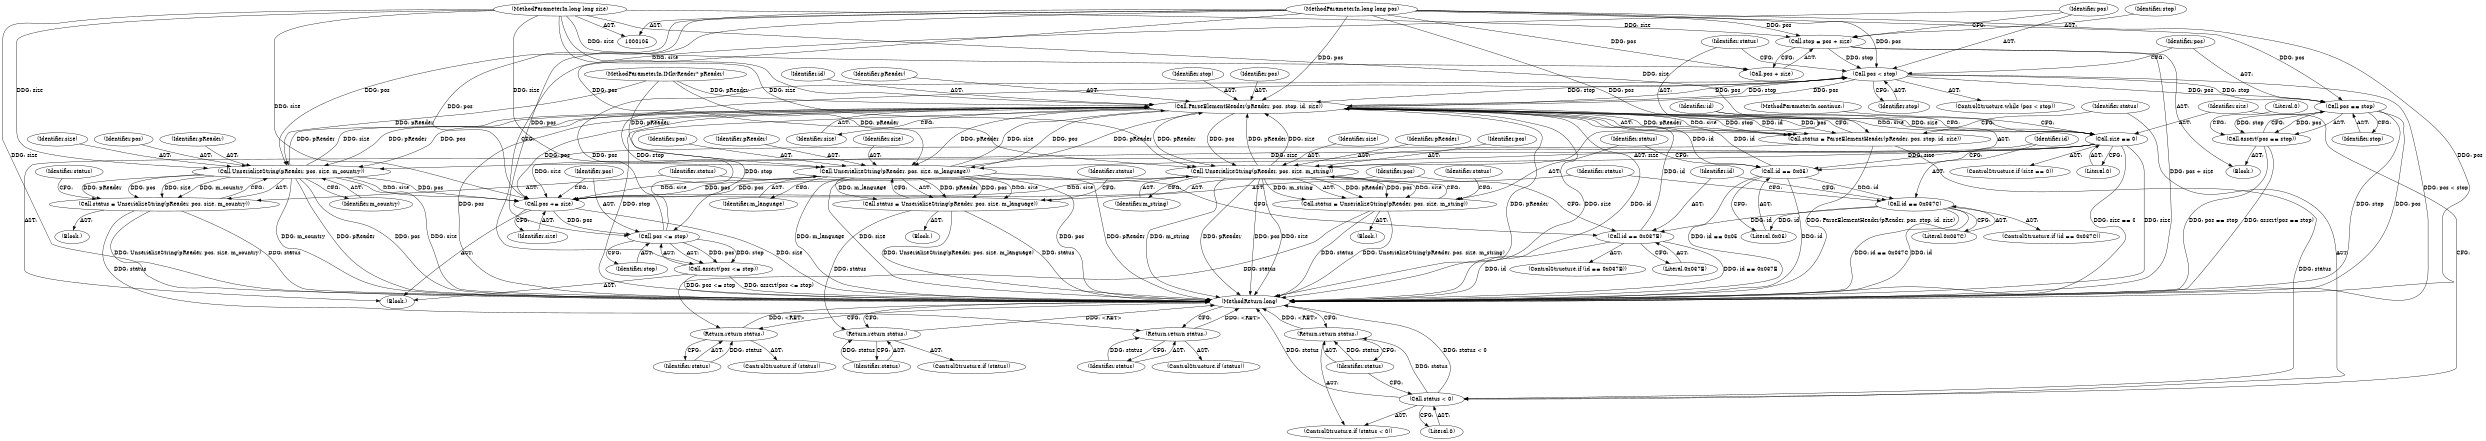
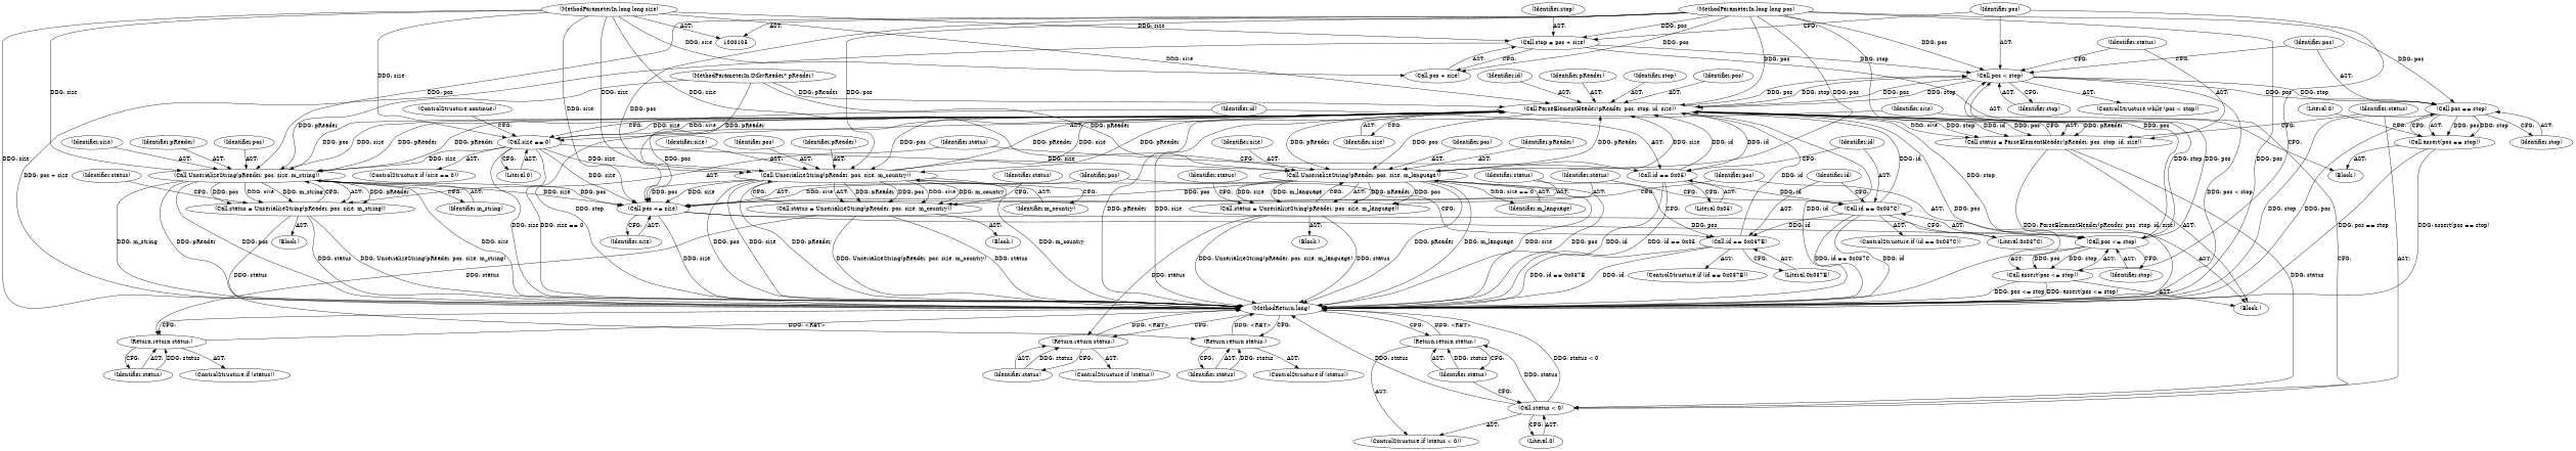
  digraph {
    n1 [label="(Call,stop = pos + size)"]
    n2 [label="(Call,pos < stop)"]
    n3 [label="(MethodReturn,long)"]
    n4 [label="(Block,)"]
    n5 [label="(Call,pos + size)"]
    n6 [label="(Call,ParseElementHeader(pReader, pos, stop, id, size))"]
    n7 [label="(Call,pos == stop)"]
    n8 [label="(Identifier,stop)"]
    n9 [label="(ControlStructure,while (pos < stop))"]
    n10 [label="(Return,return status;)"]
    n11 [label="(Return,return status;)"]
    n12 [label="(Return,return status;)"]
    n13 [label="(Return,return status;)"]
    n14 [label="(MethodParameterIn,long long pos)"]
    n15 [label="(Call,UnserializeString(pReader, pos, size, m_string))"]
    n16 [label="(Call,pos += size)"]
    n17 [label="(Call,pos <= stop)"]
    n18 [label="(Call,UnserializeString(pReader, pos, size, m_language))"]
    n19 [label="(Call,UnserializeString(pReader, pos, size, m_country))"]
    1000105
    n21 [label="(Call,size == 0)"]
    n22 [label="(Call,status = ParseElementHeader(pReader, pos, stop, id, size))"]
    n23 [label="(Call,id == 0x05)"]
    n24 [label="(Identifier,size)"]
    n25 [label="(Call,status = UnserializeString(pReader, pos, size, m_string))"]
    n26 [label="(Identifier,m_string)"]
    n27 [label="(Block,)"]
    n28 [label="(Identifier,size)"]
    n29 [label="(Call,assert(pos <= stop))"]
    n30 [label="(Identifier,stop)"]
    n31 [label="(Call,status = UnserializeString(pReader, pos, size, m_language))"]
    n32 [label="(Identifier,m_language)"]
    n33 [label="(Call,status = UnserializeString(pReader, pos, size, m_country))"]
    n34 [label="(Identifier,m_country)"]
    n35 [label="(Call,assert(pos == stop))"]
    n36 [label="(Identifier,stop)"]
    n37 [label="(MethodParameterIn,long long size)"]
    n38 [label="(Literal,0)"]
    n39 [label="(ControlStructure,if (size == 0))"]
    n40 [label="(Call,status < 0)"]
    n41 [label="(Call,id == 0x037C)"]
    n42 [label="(Literal,0x05)"]
    n43 [label="(ControlStructure,if (status < 0))"]
    n44 [label="(Literal,0)"]
    n45 [label="(Identifier,status)"]
    n46 [label="(Block,)"]
    n47 [label="(ControlStructure,if (status))"]
    n48 [label="(Identifier,status)"]
    n49 [label="(Block,)"]
    n50 [label="(Identifier,status)"]
    n51 [label="(ControlStructure,if (status))"]
    n52 [label="(Block,)"]
    n53 [label="(Identifier,status)"]
    n54 [label="(ControlStructure,if (status))"]
    n55 [label="(Call,id == 0x037E)"]
    n56 [label="(ControlStructure,if (id == 0x037C))"]
    n57 [label="(Literal,0x037C)"]
    n58 [label="(Literal,0x037E)"]
    n59 [label="(ControlStructure,if (id == 0x037E))"]
    n60 [label="(Identifier,size)"]
    n61 [label="(Identifier,status)"]
    n62 [label="(Identifier,size)"]
    n63 [label="(Identifier,pos)"]
    n64 [label="(Identifier,pos)"]
    n65 [label="(Identifier,id)"]
    n66 [label="(Identifier,status)"]
    n67 [label="(Identifier,pReader)"]
    n68 [label="(Identifier,status)"]
    n69 [label="(Identifier,pos)"]
    n70 [label="(Identifier,status)"]
    n71 [label="(Identifier,pReader)"]
    n72 [label="(Identifier,pReader)"]
    n73 [label="(Identifier,status)"]
    n74 [label="(Identifier,status)"]
    n75 [label="(Identifier,id)"]
    n76 [label="(Literal,0)"]
    n77 [label="(Identifier,stop)"]
    n78 [label="(Identifier,size)"]
    n79 [label="(Identifier,id)"]
-   n80 [label="(MethodParameterIn,continue;)"]
+   n80 [label="(ControlStructure,continue;)"]
    n81 [label="(Identifier,pos)"]
    n82 [label="(Identifier,pos)"]
    n83 [label="(Identifier,pos)"]
    n84 [label="(Identifier,status)"]
    n85 [label="(Identifier,stop)"]
    n86 [label="(Identifier,pos)"]
    n87 [label="(MethodParameterIn,IMkvReader* pReader)"]
    n88 [label="(Identifier,id)"]
    n89 [label="(Identifier,size)"]
    n90 [label="(Identifier,status)"]
    n91 [label="(Identifier,pReader)"]
    n92 [label="(Identifier,pos)"]
    n1 -> n2 [label="DDG: stop"]
    n1 -> n3 [label="DDG: pos + size"]
    n1 -> n4 [label="AST: "]
    n1 -> n5 [label="CFG: "]
    n2 -> n3 [label="DDG: pos < stop"]
    n2 -> n6 [label="DDG: pos"]
    n2 -> n6 [label="DDG: stop"]
    n2 -> n7 [label="DDG: pos"]
    n2 -> n7 [label="DDG: stop"]
    n2 -> n8 [label="CFG: "]
    n2 -> n9 [label="AST: "]
    n3 -> n10 [label="CFG: "]
    n3 -> n11 [label="CFG: "]
    n3 -> n12 [label="CFG: "]
    n3 -> n13 [label="CFG: "]
    n5 -> n1 [label="AST: "]
    n6 -> n2 [label="DDG: pos"]
    n6 -> n2 [label="DDG: stop"]
    n6 -> n3 [label="DDG: pos"]
    n6 -> n3 [label="DDG: id"]
    n6 -> n3 [label="DDG: stop"]
    n6 -> n3 [label="DDG: pReader"]
    n6 -> n3 [label="DDG: size"]
    n6 -> n15 [label="DDG: pReader"]
    n6 -> n15 [label="DDG: pos"]
    n6 -> n16 [label="DDG: pos"]
    n6 -> n17 [label="DDG: stop"]
    n6 -> n18 [label="DDG: pReader"]
    n6 -> n18 [label="DDG: pos"]
    n6 -> n19 [label="DDG: pReader"]
    n6 -> n19 [label="DDG: pos"]
    n6 -> n21 [label="DDG: size"]
    n6 -> n22 [label="AST: "]
    n6 -> n22 [label="DDG: pReader"]
    n6 -> n22 [label="DDG: size"]
    n6 -> n22 [label="DDG: stop"]
    n6 -> n22 [label="DDG: id"]
    n6 -> n22 [label="DDG: pos"]
    n6 -> n23 [label="DDG: id"]
    n6 -> n24 [label="CFG: "]
    n7 -> n3 [label="DDG: stop"]
    n7 -> n3 [label="DDG: pos"]
    n7 -> n35 [label="AST: "]
    n7 -> n35 [label="DDG: pos"]
    n7 -> n35 [label="DDG: stop"]
    n7 -> n36 [label="CFG: "]
    n8 -> n2 [label="AST: "]
    n10 -> n3 [label="DDG: <RET>"]
    n10 -> n43 [label="AST: "]
    n10 -> n45 [label="CFG: "]
    n11 -> n3 [label="DDG: <RET>"]
    n11 -> n47 [label="AST: "]
    n11 -> n48 [label="CFG: "]
    n12 -> n3 [label="DDG: <RET>"]
    n12 -> n50 [label="CFG: "]
    n12 -> n51 [label="AST: "]
    n13 -> n3 [label="DDG: <RET>"]
    n13 -> n53 [label="CFG: "]
    n13 -> n54 [label="AST: "]
    n14 -> n1 [label="DDG: pos"]
    n14 -> n2 [label="DDG: pos"]
    n14 -> n3 [label="DDG: pos"]
    n14 -> n5 [label="DDG: pos"]
    n14 -> n6 [label="DDG: pos"]
    n14 -> n7 [label="DDG: pos"]
    n14 -> n15 [label="DDG: pos"]
    n14 -> n16 [label="DDG: pos"]
    n14 -> n17 [label="DDG: pos"]
    n14 -> n18 [label="DDG: pos"]
    n14 -> n19 [label="DDG: pos"]
    n14 -> 1000105 [label="AST: "]
    n15 -> n3 [label="DDG: m_string"]
    n15 -> n3 [label="DDG: pReader"]
    n15 -> n3 [label="DDG: pos"]
    n15 -> n3 [label="DDG: size"]
    n15 -> n6 [label="DDG: pReader"]
    n15 -> n6 [label="DDG: size"]
    n15 -> n16 [label="DDG: size"]
    n15 -> n16 [label="DDG: pos"]
    n15 -> n25 [label="AST: "]
    n15 -> n25 [label="DDG: pReader"]
    n15 -> n25 [label="DDG: pos"]
    n15 -> n25 [label="DDG: size"]
    n15 -> n25 [label="DDG: m_string"]
    n15 -> n26 [label="CFG: "]
    n16 -> n3 [label="DDG: size"]
    n16 -> n17 [label="DDG: pos"]
    n16 -> n27 [label="AST: "]
    n16 -> n28 [label="CFG: "]
    n17 -> n2 [label="DDG: pos"]
    n17 -> n2 [label="DDG: stop"]
    n17 -> n29 [label="AST: "]
    n17 -> n29 [label="DDG: pos"]
    n17 -> n29 [label="DDG: stop"]
    n17 -> n30 [label="CFG: "]
    n18 -> n3 [label="DDG: pos"]
    n18 -> n3 [label="DDG: pReader"]
    n18 -> n3 [label="DDG: m_language"]
    n18 -> n3 [label="DDG: size"]
    n18 -> n6 [label="DDG: pReader"]
    n18 -> n6 [label="DDG: size"]
    n18 -> n16 [label="DDG: size"]
    n18 -> n16 [label="DDG: pos"]
    n18 -> n31 [label="AST: "]
    n18 -> n31 [label="DDG: pReader"]
    n18 -> n31 [label="DDG: pos"]
    n18 -> n31 [label="DDG: size"]
    n18 -> n31 [label="DDG: m_language"]
-   n18 -> n32 [label="CFG: "]
+   n18 -> n32 [label="DDG: size == 0"]
    n19 -> n3 [label="DDG: size"]
    n19 -> n3 [label="DDG: pReader"]
    n19 -> n3 [label="DDG: m_country"]
    n19 -> n3 [label="DDG: pos"]
    n19 -> n6 [label="DDG: pReader"]
    n19 -> n6 [label="DDG: size"]
    n19 -> n16 [label="DDG: size"]
    n19 -> n16 [label="DDG: pos"]
    n19 -> n33 [label="AST: "]
    n19 -> n33 [label="DDG: pReader"]
    n19 -> n33 [label="DDG: pos"]
    n19 -> n33 [label="DDG: size"]
    n19 -> n33 [label="DDG: m_country"]
    n19 -> n34 [label="CFG: "]
    n21 -> n3 [label="DDG: size == 0"]
    n21 -> n3 [label="DDG: size"]
    n21 -> n6 [label="DDG: size"]
    n21 -> n15 [label="DDG: size"]
    n21 -> n16 [label="DDG: size"]
-   n21 -> n18 [label="AST: size"]
+   n21 -> n18 [label="DDG: size"]
    n21 -> n19 [label="DDG: size"]
    n21 -> n38 [label="CFG: "]
    n21 -> n39 [label="AST: "]
    n22 -> n3 [label="DDG: ParseElementHeader(pReader, pos, stop, id, size)"]
    n22 -> n6 [label="CFG: "]
    n22 -> n27 [label="AST: "]
    n22 -> n40 [label="DDG: status"]
    n23 -> n3 [label="DDG: id == 0x05"]
    n23 -> n3 [label="DDG: id"]
    n23 -> n6 [label="DDG: id"]
    n23 -> n41 [label="DDG: id"]
    n23 -> n42 [label="CFG: "]
    n24 -> n6 [label="AST: "]
    n25 -> n3 [label="DDG: status"]
    n25 -> n3 [label="DDG: UnserializeString(pReader, pos, size, m_string)"]
    n25 -> n11 [label="DDG: status"]
    n25 -> n15 [label="CFG: "]
    n25 -> n46 [label="AST: "]
    n26 -> n15 [label="AST: "]
    n28 -> n16 [label="AST: "]
    n29 -> n3 [label="DDG: pos <= stop"]
    n29 -> n3 [label="DDG: assert(pos <= stop)"]
    n29 -> n17 [label="AST: "]
    n29 -> n27 [label="AST: "]
    n30 -> n17 [label="AST: "]
    n31 -> n3 [label="DDG: status"]
    n31 -> n3 [label="DDG: UnserializeString(pReader, pos, size, m_language)"]
    n31 -> n12 [label="DDG: status"]
    n31 -> n18 [label="CFG: "]
    n31 -> n49 [label="AST: "]
    n32 -> n18 [label="AST: "]
    n33 -> n3 [label="DDG: UnserializeString(pReader, pos, size, m_country)"]
    n33 -> n3 [label="DDG: status"]
    n33 -> n13 [label="DDG: status"]
    n33 -> n19 [label="CFG: "]
    n33 -> n52 [label="AST: "]
    n34 -> n19 [label="AST: "]
    n35 -> n3 [label="DDG: pos == stop"]
    n35 -> n3 [label="DDG: assert(pos == stop)"]
    n35 -> n4 [label="AST: "]
    n35 -> n7 [label="CFG: "]
    n36 -> n7 [label="AST: "]
    n37 -> n1 [label="DDG: size"]
    n37 -> n3 [label="DDG: size"]
    n37 -> n5 [label="DDG: size"]
    n37 -> n6 [label="DDG: size"]
    n37 -> n15 [label="DDG: size"]
    n37 -> n16 [label="DDG: size"]
    n37 -> n18 [label="DDG: size"]
    n37 -> n19 [label="DDG: size"]
    n37 -> 1000105 [label="AST: "]
    n37 -> n21 [label="DDG: size"]
    n38 -> n21 [label="AST: "]
    n40 -> n3 [label="DDG: status < 0"]
    n40 -> n3 [label="DDG: status"]
    n40 -> n10 [label="DDG: status"]
    n40 -> n43 [label="AST: "]
    n40 -> n44 [label="CFG: "]
    n41 -> n3 [label="DDG: id"]
    n41 -> n3 [label="DDG: id == 0x037C"]
-   n41 -> n42 [label="DDG: id"]
+   n41 -> n6 [label="DDG: id"]
    n41 -> n55 [label="DDG: id"]
    n41 -> n56 [label="AST: "]
    n41 -> n57 [label="CFG: "]
    n42 -> n23 [label="AST: "]
    n44 -> n40 [label="AST: "]
    n45 -> n10 [label="AST: "]
    n45 -> n10 [label="DDG: status"]
    n45 -> n40 [label="CFG: "]
    n48 -> n11 [label="AST: "]
    n48 -> n11 [label="DDG: status"]
    n50 -> n12 [label="AST: "]
    n50 -> n12 [label="DDG: status"]
    n53 -> n13 [label="AST: "]
    n53 -> n13 [label="DDG: status"]
    n55 -> n3 [label="DDG: id"]
    n55 -> n3 [label="DDG: id == 0x037E"]
    n55 -> n6 [label="DDG: id"]
    n55 -> n58 [label="CFG: "]
    n55 -> n59 [label="AST: "]
    n57 -> n41 [label="AST: "]
    n58 -> n55 [label="AST: "]
    n60 -> n18 [label="AST: "]
    n61 -> n23 [label="CFG: "]
    n61 -> n25 [label="AST: "]
    n62 -> n15 [label="AST: "]
    n63 -> n16 [label="AST: "]
    n63 -> n55 [label="CFG: "]
    n64 -> n16 [label="CFG: "]
    n64 -> n17 [label="AST: "]
    n65 -> n21 [label="CFG: "]
    n65 -> n23 [label="AST: "]
    n66 -> n33 [label="CFG: "]
    n67 -> n15 [label="AST: "]
    n68 -> n33 [label="AST: "]
    n68 -> n55 [label="CFG: "]
    n69 -> n2 [label="CFG: "]
    n69 -> n7 [label="AST: "]
    n70 -> n25 [label="CFG: "]
    n71 -> n6 [label="AST: "]
    n72 -> n19 [label="AST: "]
    n73 -> n31 [label="AST: "]
    n73 -> n41 [label="CFG: "]
    n74 -> n2 [label="CFG: "]
    n74 -> n22 [label="AST: "]
    n75 -> n41 [label="CFG: "]
    n75 -> n55 [label="AST: "]
    n76 -> n35 [label="CFG: "]
    n77 -> n6 [label="AST: "]
    n78 -> n19 [label="AST: "]
    n79 -> n23 [label="CFG: "]
    n79 -> n41 [label="AST: "]
    n80 -> n21 [label="CFG: "]
    n81 -> n18 [label="AST: "]
    n82 -> n6 [label="AST: "]
    n83 -> n19 [label="AST: "]
    n84 -> n31 [label="CFG: "]
    n85 -> n1 [label="AST: "]
    n86 -> n15 [label="AST: "]
    n87 -> n6 [label="DDG: pReader"]
    n87 -> n15 [label="DDG: pReader"]
    n87 -> n18 [label="DDG: pReader"]
    n87 -> n19 [label="DDG: pReader"]
    n88 -> n6 [label="AST: "]
    n89 -> n21 [label="AST: "]
    n89 -> n40 [label="CFG: "]
    n90 -> n22 [label="CFG: "]
    n90 -> n40 [label="AST: "]
    n91 -> n18 [label="AST: "]
    n92 -> n1 [label="CFG: "]
    n92 -> n2 [label="AST: "]
    n92 -> n29 [label="CFG: "]
  }
